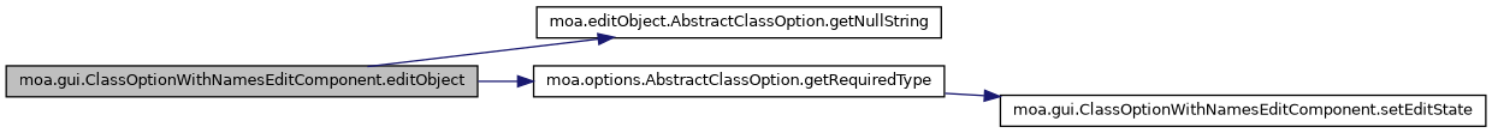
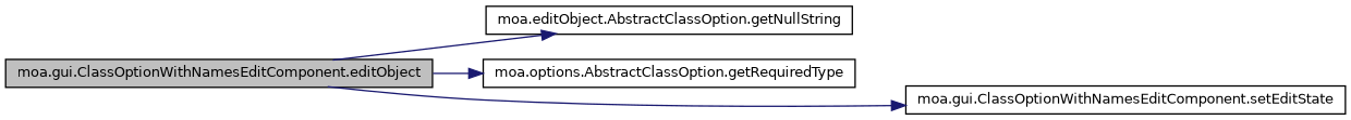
  digraph {
    rankdir=LR
    node [color=black fillcolor=white fontname=Helvetica fontsize=10 shape=record style=filled]
    edge [color=midnightblue fontname=Helvetica fontsize=10 labelfontname=Helvetica labelfontsize=10 style=solid]
    n1 [fillcolor=grey75 fontcolor=black height=0.2 label="moa.gui.ClassOptionWithNamesEditComponent.editObject" width=0.4]
    n2 [height=0.2 label="moa.editObject.AbstractClassOption.getNullString" width=0.4]
    n3 [height=0.2 label="moa.options.AbstractClassOption.getRequiredType" width=0.4]
    n4 [height=0.2 label="moa.gui.ClassOptionWithNamesEditComponent.setEditState" width=0.4]
    n1 -> n2
    n1 -> n3
-   n3 -> n4
+   n1 -> n4
  }
